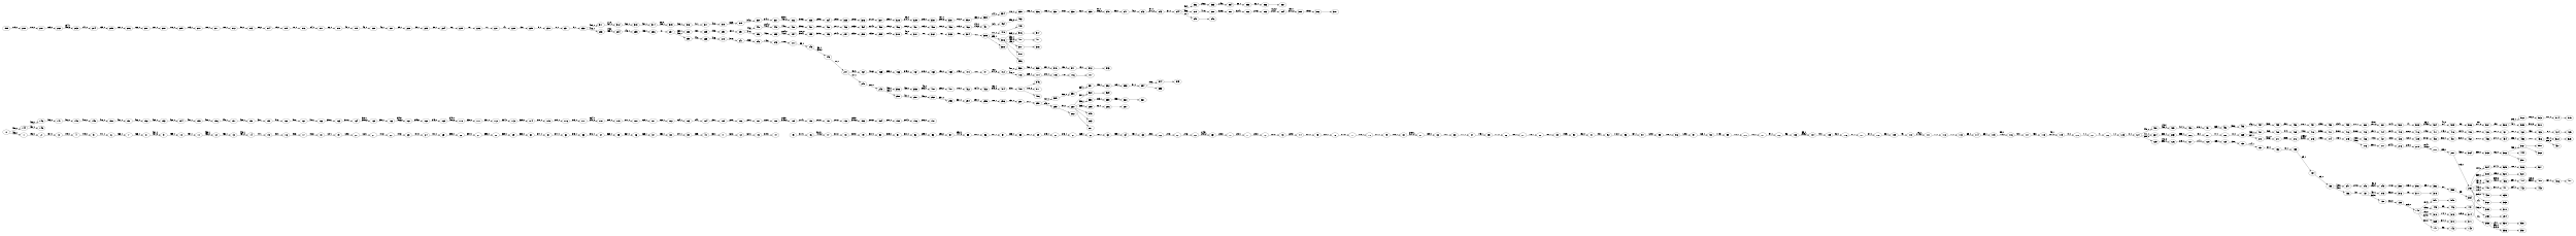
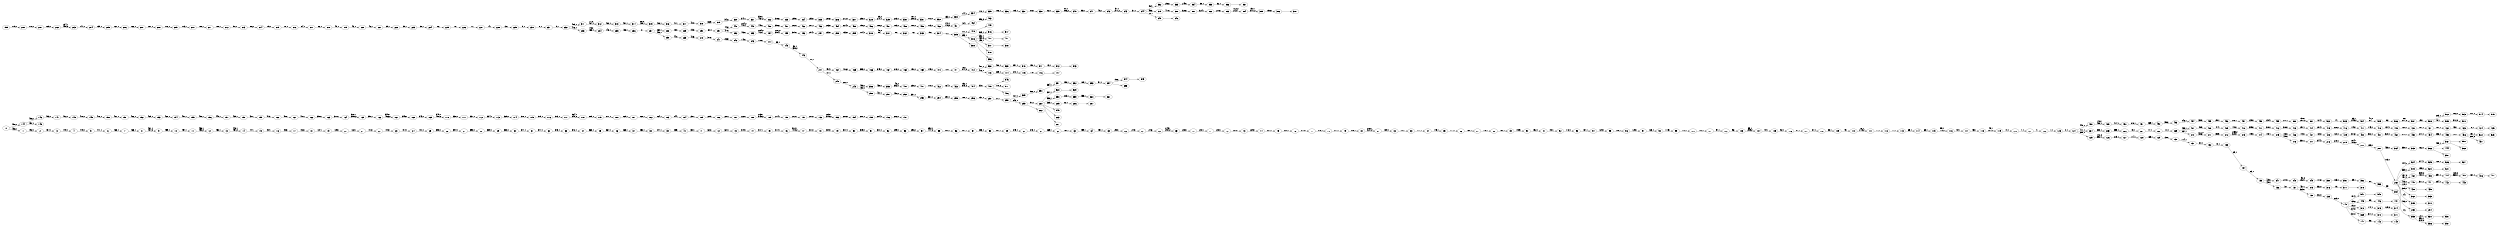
  digraph {
    rankdir=LR
    547
    548
    544
    545
    542
    543
    541
    540
    539
    538
    536
    537
    535
    534
    533
    532
    530
    531
    528
    529
    526
    527
    525
    524
    522
    523
    520
    521
    519
    516
    517
    514
    515
    513
    512
    509
    510
    508
    507
    506
    505
    504
    503
    502
    501
    500
    499
    498
    497
    496
    495
    494
    493
    492
    491
    490
    489
    488
    486
    487
    485
    484
    483
    482
    480
    481
    478
    479
    476
    477
    475
    474
    473
    472
    471
    470
    469
    468
    467
    466
    465
    464
    462
    463
    461
    460
    459
    458
    457
    456
    455
    454
    453
    452
    451
    450
    449
    448
    446
    447
    445
    442
    443
    441
    440
    438
-   439 [label=639]
+   439
    436
    437
    435
    434
    433
    432
    431
    430
    429
    428
    427
    426
    424
    425
    423
    422
    421
    420
    419
    418
    417
    416
    415
    414
    413
    412
    411
    410
    409
    408
    407
    405
    546
    511
    406
    404
    403
    402
    401
    400
    399
    398
    394
    395
    393
    392
    391
    390
    389
    386
    387
    385
    384
    383
    382
    381
    380
    379
    377
    378
    376
    375
    373
    374
    372
    370
    371
    369
    367
    550
    368
    366
    444
    397
    365
    364
    362
    363
    360
    361
    359
    358
    356
    357
    355
    354
    353
    352
    351
    350
    349
    348
    347
    345
    346
    344
    343
    342
    341
    340
    339
    338
    337
    336
    335
    334
    333
    332
    331
    330
    329
    328
    327
    326
    325
    324
    323
    322
    321
    320
    319
    318
    317
    316
    315
    314
    313
    312
    311
    309
    310
    307
    308
    306
    518
    396
    305
    388
    304
    303
    302
    301
    300
    299
    298
    297
    296
    295
    294
    293
    292
    291
    290
    289
    288
    286
    287
    285
    283
    284
    282
    281
    280
    279
    278
    277
    276
    275
    274
    273
    272
    271
    270
    269
    268
    267
    266
    265
    264
    260
    549
    263
    261
    259
    262
    258
    257
    256
    255
    254
    253
    252
    251
    250
    249
    248
    247
    246
    245
    244
    243
    242
    241
    240
    239
    238
    237
    236
    235
    234
    233
    232
    231
    230
    229
    228
    227
    226
    225
    224
    223
    222
    221
    220
    219
    218
    217
    216
    215
    214
    213
    212
    211
    210
    209
    208
    207
    206
    205
    204
    203
    202
    201
    200
    199
    196
    197
    195
    194
    193
    192
    191
    190
    189
    188
    187
    186
    185
    184
    183
    182
    181
    180
    179
    178
    177
    176
    175
    174
    173
    172
    171
    170
    169
    168
    167
    166
    165
    164
    163
    162
    161
    160
    159
    158
    157
    156
    155
    154
    153
    152
    151
    150
    149
    148
    147
    146
    144
    145
    142
    143
    141
    140
    139
    138
    137
    136
    135
    134
    133
    132
    131
    130
    129
    128
    127
    126
    125
    124
    123
    122
    121
    120
    119
    118
    117
    116
    115
    114
    113
    112
    111
    110
    109
    108
    107
    106
    105
    104
    103
    102
    101
    100
    99
    98
    97
    96
    95
    94
    93
    92
    91
    90
    89
    88
    87
    86
    85
    84
    83
    82
    81
    80
    79
    78
    77
    76
    75
    74
    73
    72
    71
    70
    69
    68
    67
    66
    65
    64
    63
    62
    61
    60
    59
    58
    57
    56
    55
    54
    53
    52
    51
    50
    49
    48
    47
    46
    45
    44
    43
    42
    41
    40
    39
    38
    37
    36
    35
    34
    33
    32
    31
    30
    29
    28
    27
    26
    25
    24
    23
    22
    21
    20
    19
    18
    17
    16
    15
    14
    13
    12
    11
    10
    9
    8
    7
    6
    5
    4
    3
    2
    1
    0
    547 -> 548
    544 -> 545
    542 -> 543
    541 -> 542 [label="73,1"]
    540 -> 541 [label="190,1"]
    539 -> 540 [label="257,1"]
    538 -> 539 [label="480,1"]
    536 -> 537
    535 -> 536 [label="32,1"]
    534 -> 535 [label="38,1"]
    533 -> 534 [label="249,1"]
    532 -> 533 [label="252,1"]
    530 -> 531
    528 -> 529
    526 -> 527
    525 -> 526 [label="128,1"]
    524 -> 525 [label="274,1"]
    522 -> 523
    520 -> 521
    519 -> 520 [label="195,1"]
    516 -> 517
    514 -> 515
    513 -> 514 [label="117,1"]
    512 -> 513 [label="182,1"]
    509 -> 510 [label="372,2"]
    508 -> 512 [label="205,1"]
    508 -> 509 [label="57,1"]
    507 -> 508 [label="29,1"]
    506 -> 507 [label="52,1\n217,2"]
    505 -> 506 [label="56,1"]
    504 -> 505 [label="41,2\n61,1"]
    503 -> 504 [label="69,1\n245,2"]
    502 -> 503 [label="74,1"]
    501 -> 502 [label="124,1"]
    500 -> 501 [label="138,1\n281,2"]
    499 -> 500 [label="217,1"]
    498 -> 499 [label="234,1"]
    497 -> 498 [label="239,1"]
    496 -> 497 [label="267,1"]
    495 -> 496 [label="291,1"]
    494 -> 495 [label="333,1"]
    493 -> 494 [label="346,1"]
    492 -> 493 [label="356,1"]
    491 -> 492 [label="365,1"]
    490 -> 491 [label="378,1"]
    489 -> 490 [label="414,1"]
    488 -> 489 [label="79,2\n436,1"]
    486 -> 487
    485 -> 486 [label="167,1"]
    484 -> 485 [label="123,2\n366,1"]
    483 -> 484 [label="397,1"]
    482 -> 483 [label="305,2\n400,1"]
    480 -> 481
    478 -> 479
    476 -> 477
    475 -> 476 [label="76,1"]
    474 -> 475 [label="240,1"]
    473 -> 474 [label="289,1"]
    472 -> 538 [label="487,1"]
    472 -> 473 [label="472,1"]
    471 -> 472 [label="22,1\n244,2"]
    470 -> 471 [label="72,1"]
    469 -> 470 [label="145,1"]
    468 -> 469 [label="150,1"]
    467 -> 468 [label="213,1"]
    466 -> 467 [label="349,1"]
    465 -> 466 [label="353,1"]
    464 -> 465 [label="406,1"]
    462 -> 463 [label="396,2"]
    461 -> 462 [label="34,1"]
    460 -> 461 [label="140,1\n146,2"]
    459 -> 460 [label="173,1"]
    458 -> 459 [label="180,1"]
    457 -> 458 [label="183,1"]
    456 -> 457 [label="186,1"]
    455 -> 456 [label="196,1"]
    454 -> 455 [label="224,1"]
    453 -> 454 [label="263,1"]
    452 -> 453 [label="277,1"]
    451 -> 452 [label="282,1"]
    450 -> 451 [label="396,1"]
    449 -> 450 [label="440,1"]
    448 -> 449 [label="204,2\n441,1"]
    446 -> 447
    445 -> 446 [label="85,1"]
    442 -> 443
    441 -> 442 [label="254,1"]
    440 -> 441 [label="311,1"]
    438 -> 439
    436 -> 522 [label="191,1"]
    436 -> 437 [label="200,2"]
    435 -> 436 [label="20,1"]
    434 -> 435 [label="236,1"]
    433 -> 434 [label="241,1"]
    432 -> 433 [label="270,1"]
    431 -> 432 [label="320,1"]
    430 -> 431 [label="361,1"]
    429 -> 430 [label="376,1"]
    428 -> 429 [label="420,1"]
    427 -> 428 [label="423,1"]
    426 -> 427 [label="443,1"]
    424 -> 425
    423 -> 424 [label="6,1"]
    422 -> 423 [label="93,1"]
    421 -> 422 [label="101,1"]
    420 -> 421 [label="107,1"]
    419 -> 420 [label="120,1"]
    418 -> 419 [label="134,1"]
    417 -> 418 [label="143,1"]
    416 -> 417 [label="149,1"]
    415 -> 416 [label="226,1"]
    414 -> 415 [label="284,1"]
    413 -> 414 [label="297,1"]
    412 -> 413 [label="308,1"]
    411 -> 412 [label="380,1"]
    410 -> 411 [label="395,1"]
    409 -> 410 [label="419,1"]
    408 -> 409 [label="474,1"]
    407 -> 408 [label="489,1"]
    405 -> 546
    405 -> 511 [label="170,2"]
    405 -> 406
    404 -> 405 [label="33,1"]
    403 -> 404 [label="132,1\n315,2"]
    402 -> 403 [label="164,1"]
    401 -> 402 [label="178,1"]
    400 -> 401 [label="256,1"]
    399 -> 400 [label="43,2\n382,1"]
    398 -> 399 [label="438,1"]
    394 -> 544 [label="198,1"]
    394 -> 395
    393 -> 394 [label="51,1"]
    392 -> 393 [label="109,1"]
    391 -> 392 [label="298,1"]
    390 -> 391 [label="354,1"]
    389 -> 390 [label="362,1"]
    386 -> 387
    385 -> 386 [label="158,1"]
    384 -> 385 [label="197,1\n341,2"]
    383 -> 384 [label="172,2\n242,1"]
    382 -> 383 [label="276,1"]
    381 -> 382 [label="324,1"]
    380 -> 381 [label="326,1"]
    379 -> 380 [label="410,1"]
    377 -> 378
    376 -> 377 [label="19,1"]
    375 -> 376 [label="332,1"]
    373 -> 374 [label="129,2"]
    372 -> 373 [label="147,1"]
    370 -> 371
    369 -> 370 [label="371,1"]
    367 -> 550
    367 -> 368
    366 -> 367 [label="455,1"]
    366 -> 444
    366 -> 397
    365 -> 366 [label="162,1"]
    364 -> 365 [label="358,1"]
    362 -> 363
    360 -> 361
    359 -> 360 [label="255,1"]
    358 -> 359 [label="303,1"]
    356 -> 357
    355 -> 530 [label="21,1"]
    355 -> 356 [label="350,1\n373,2"]
    354 -> 355 [label="44,1"]
    353 -> 354 [label="66,1"]
    352 -> 353 [label="68,1"]
    351 -> 352 [label="89,1"]
    350 -> 351 [label="163,1"]
    349 -> 350 [label="176,1"]
    348 -> 349 [label="92,2\n262,1"]
    347 -> 348 [label="278,1"]
    345 -> 346
    344 -> 532 [label="494,1"]
    344 -> 379 [label="453,1"]
    344 -> 345 [label="28,1"]
    343 -> 344 [label="31,1"]
    342 -> 343 [label="37,1\n271,2"]
    341 -> 342 [label="46,1"]
    340 -> 341 [label="55,1"]
    339 -> 340 [label="81,1\n306,2"]
    338 -> 339 [label="82,1"]
    337 -> 338 [label="88,1"]
    336 -> 337 [label="105,1"]
    335 -> 336 [label="106,1"]
    334 -> 335 [label="110,1"]
    333 -> 334 [label="144,1"]
    332 -> 333 [label="153,1"]
    331 -> 332 [label="172,1"]
    330 -> 331 [label="187,1\n208,2"]
    329 -> 330 [label="203,1"]
    328 -> 329 [label="39,2\n247,1"]
    327 -> 328 [label="258,1"]
    326 -> 327 [label="272,1"]
    325 -> 326 [label="286,1"]
    324 -> 325 [label="293,1"]
    323 -> 324 [label="295,1"]
    322 -> 323 [label="306,1"]
    321 -> 322 [label="330,1\n467,2"]
    320 -> 321 [label="341,1"]
    319 -> 320 [label="342,1"]
    318 -> 319 [label="369,1"]
    317 -> 318 [label="402,1"]
    316 -> 317 [label="417,1"]
    315 -> 316 [label="426,1"]
    314 -> 315 [label="62,2\n428,1"]
    313 -> 314 [label="431,1"]
    312 -> 313 [label="462,1"]
    311 -> 312 [label="17,2\n464,1"]
    309 -> 310
    307 -> 308
    306 -> 516 [label="329,1"]
    306 -> 480 [label="232,1\n460,2"]
    306 -> 307 [label="156,1"]
    306 -> 518
    306 -> 396
    305 -> 478 [label="111,1"]
    305 -> 306 [label="253,1"]
    305 -> 388
    304 -> 305 [label="12,1"]
    303 -> 304 [label="15,1"]
    302 -> 303 [label="16,1"]
    301 -> 302 [label="58,1"]
    300 -> 301 [label="42,2\n98,1"]
    299 -> 300 [label="104,1"]
    298 -> 299 [label="133,1"]
    297 -> 298 [label="233,1"]
    296 -> 297 [label="294,1"]
    295 -> 296 [label="375,1"]
    294 -> 295 [label="227,2\n384,1"]
    293 -> 294 [label="264,2\n412,1"]
    292 -> 293 [label="469,1"]
    291 -> 448 [label="446,1"]
    291 -> 292 [label="470,1"]
    290 -> 291 [label="60,1"]
    289 -> 290 [label="193,1"]
    288 -> 289 [label="280,1"]
    286 -> 287
    285 -> 286 [label="67,1"]
    283 -> 284
    282 -> 524 [label="444,1"]
    282 -> 519 [label="339,1"]
    282 -> 482 [label="137,2\n491,1"]
    282 -> 440 [label="473,1"]
    282 -> 438 [label="119,1"]
    282 -> 362 [label="385,1"]
    282 -> 309 [label="24,1"]
    282 -> 283 [label="403,1"]
    281 -> 364 [label="435,1"]
    281 -> 282 [label="103,1"]
    280 -> 281 [label="155,1"]
    279 -> 280 [label="184,1\n475,2"]
    278 -> 279 [label="279,1"]
    277 -> 278 [label="344,1"]
    276 -> 277 [label="351,1"]
    275 -> 426 [label="488,1"]
    275 -> 276 [label="409,1"]
    274 -> 275 [label="157,1"]
    273 -> 274 [label="199,1"]
    272 -> 273 [label="265,2\n328,1"]
    271 -> 272 [label="359,1"]
    270 -> 271 [label="211,2\n386,1"]
    269 -> 407 [label="499,1"]
    269 -> 270 [label="387,1"]
    268 -> 269 [label="10,1"]
    267 -> 268 [label="47,1"]
    266 -> 267 [label="48,1"]
    265 -> 266 [label="355,1"]
    264 -> 265 [label="388,1"]
    260 -> 528 [label="327,1"]
    260 -> 358 [label="336,1"]
    260 -> 285 [label="235,1"]
    260 -> 549
    260 -> 263
    260 -> 261
    259 -> 260 [label="91,1"]
    259 -> 262
    258 -> 389 [label="424,1"]
    258 -> 259 [label="243,1"]
    257 -> 258 [label="27,1"]
    256 -> 257 [label="131,1"]
    255 -> 256 [label="188,1"]
    254 -> 255 [label="290,1"]
    253 -> 254 [label="381,1"]
    252 -> 253 [label="391,1"]
    251 -> 252 [label="458,1"]
    250 -> 251 [label="481,1"]
    249 -> 398 [label="495,1"]
    249 -> 250 [label="490,1"]
    248 -> 249 [label="261,1"]
    247 -> 464 [label="454,1"]
    247 -> 248 [label="477,1"]
    246 -> 247 [label="11,1"]
    245 -> 246 [label="50,1\n439,2"]
    244 -> 245 [label="99,1"]
    243 -> 244 [label="118,1"]
    242 -> 243 [label="148,1"]
    241 -> 242 [label="266,1"]
    240 -> 241 [label="316,1"]
    239 -> 240 [label="405,1"]
    238 -> 239 [label="442,1"]
    237 -> 288 [label="360,1"]
    237 -> 238 [label="493,1"]
    236 -> 237 [label="2,1"]
    235 -> 236 [label="136,1"]
    234 -> 235 [label="146,1"]
    233 -> 234 [label="75,2\n166,1"]
    232 -> 311 [label="485,1"]
    232 -> 233 [label="416,1"]
    231 -> 232 [label="5,1"]
    230 -> 231 [label="8,1"]
    229 -> 230 [label="9,1"]
    228 -> 229 [label="13,1"]
    227 -> 228 [label="14,1"]
    226 -> 227 [label="17,1"]
    225 -> 226 [label="18,1"]
    224 -> 225 [label="26,1"]
    223 -> 224 [label="30,1"]
    222 -> 223 [label="35,1"]
    221 -> 222 [label="39,1"]
    220 -> 221 [label="42,1"]
    219 -> 220 [label="43,1"]
    218 -> 219 [label="45,1"]
    217 -> 218 [label="62,1"]
    216 -> 217 [label="64,1"]
    215 -> 216 [label="70,1"]
    214 -> 215 [label="75,1"]
    213 -> 214 [label="86,1"]
    212 -> 213 [label="90,1"]
    211 -> 212 [label="100,1"]
    210 -> 211 [label="108,1"]
    209 -> 210 [label="113,1"]
    208 -> 209 [label="116,1"]
    207 -> 208 [label="121,1"]
    206 -> 207 [label="122,1"]
    205 -> 206 [label="127,1"]
    204 -> 205 [label="135,1"]
    203 -> 204 [label="141,1"]
    202 -> 203 [label="154,1\n498,2"]
    201 -> 202 [label="169,1"]
    200 -> 201 [label="170,1"]
    199 -> 200 [label="179,1"]
    196 -> 197 [label="202,1"]
    195 -> 196 [label="204,1"]
    194 -> 195 [label="207,1"]
    193 -> 194 [label="208,1"]
    192 -> 193 [label="209,1\n348,2"]
    191 -> 192 [label="210,1"]
    190 -> 191 [label="212,1"]
    189 -> 190 [label="214,1"]
    188 -> 189 [label="215,1\n343,2"]
    187 -> 188 [label="222,1"]
    186 -> 187 [label="227,1"]
    185 -> 186 [label="229,1"]
    184 -> 185 [label="237,1"]
    183 -> 184 [label="244,1"]
    182 -> 183 [label="264,1"]
    181 -> 182 [label="268,1"]
    180 -> 181 [label="269,1"]
    179 -> 180 [label="271,1"]
    178 -> 179 [label="285,1"]
    177 -> 178 [label="304,1\n345,2"]
    176 -> 177 [label="313,1"]
    175 -> 176 [label="315,1"]
    174 -> 175 [label="318,1"]
    173 -> 174 [label="325,1"]
    172 -> 173 [label="334,1"]
    171 -> 172 [label="337,1"]
    170 -> 171 [label="338,1"]
    169 -> 170 [label="340,1\n408,2"]
    168 -> 169 [label="343,1"]
    167 -> 168 [label="345,1"]
    166 -> 167 [label="348,1\n466,2"]
    165 -> 166 [label="357,1"]
    164 -> 165 [label="367,1\n390,2"]
    163 -> 164 [label="370,1"]
    162 -> 163 [label="390,1"]
    161 -> 162 [label="407,1"]
    160 -> 161 [label="408,1"]
    159 -> 160 [label="413,1"]
    158 -> 159 [label="421,1"]
    157 -> 158 [label="439,1"]
    156 -> 157 [label="445,1"]
    155 -> 156 [label="450,1"]
    154 -> 155 [label="451,1"]
    153 -> 154 [label="460,1"]
    152 -> 153 [label="465,1"]
    151 -> 152 [label="466,1"]
    150 -> 151 [label="467,1"]
    149 -> 150 [label="476,1"]
    148 -> 149 [label="478,1"]
    147 -> 148 [label="482,1"]
    146 -> 147 [label="483,1"]
    144 -> 146 [label="486,1"]
    144 -> 145 [label="497,1"]
    142 -> 143
    141 -> 142 [label="36,1"]
    140 -> 547 [label="194,1"]
    140 -> 445 [label="139,1"]
    140 -> 372 [label="192,1"]
    140 -> 369 [label="379,1"]
    140 -> 141 [label="300,1"]
    139 -> 140 [label="223,1"]
    138 -> 139 [label="302,1"]
    137 -> 375 [label="437,1"]
    137 -> 138 [label="323,1"]
    136 -> 137 [label="3,1"]
    135 -> 347 [label="429,1"]
    135 -> 136 [label="430,1"]
    134 -> 135 [label="23,1"]
    133 -> 134 [label="25,1"]
    132 -> 133 [label="40,1"]
    131 -> 132 [label="80,1"]
    130 -> 131 [label="114,1"]
    129 -> 130 [label="130,1"]
    128 -> 129 [label="165,1"]
    127 -> 128 [label="174,1"]
    126 -> 127 [label="219,1"]
    125 -> 126 [label="142,2\n392,1"]
    124 -> 488 [label="449,1"]
    124 -> 264 [label="411,1"]
    124 -> 125 [label="399,1"]
    123 -> 124 [label="0,1"]
    122 -> 123 [label="1,1"]
    121 -> 122 [label="4,1"]
    120 -> 121 [label="7,1"]
    119 -> 120 [label="41,1"]
    118 -> 119 [label="49,1\n221,2"]
    117 -> 118 [label="53,1"]
    116 -> 117 [label="54,1"]
    115 -> 116 [label="59,1\n112,2"]
    114 -> 115 [label="63,1"]
    113 -> 114 [label="65,1"]
    112 -> 113 [label="71,1"]
    111 -> 112 [label="77,1"]
    110 -> 111 [label="78,1\n248,2"]
    109 -> 110 [label="79,1"]
    108 -> 109 [label="83,1"]
    107 -> 108 [label="84,1"]
    106 -> 107 [label="87,1"]
    105 -> 106 [label="92,1"]
    104 -> 105 [label="94,1"]
    103 -> 104 [label="95,1\n299,2"]
    102 -> 103 [label="96,1"]
    101 -> 102 [label="97,1"]
    100 -> 101 [label="102,1"]
    99 -> 100 [label="112,1"]
    98 -> 99 [label="115,1"]
    97 -> 98 [label="123,1"]
    96 -> 97 [label="125,1"]
    95 -> 96 [label="126,1"]
    94 -> 95 [label="129,1"]
    93 -> 94 [label="137,1"]
    92 -> 93 [label="142,1"]
    91 -> 92 [label="151,1"]
    90 -> 91 [label="152,1"]
    89 -> 90 [label="159,1"]
    88 -> 89 [label="160,1"]
    87 -> 88 [label="161,1"]
    86 -> 87 [label="168,1"]
    85 -> 86 [label="171,1"]
    84 -> 85 [label="175,1"]
    83 -> 84 [label="177,1"]
    82 -> 83 [label="181,1"]
    81 -> 82 [label="189,1"]
    80 -> 81 [label="200,1\n321,2"]
    79 -> 80 [label="206,1"]
    78 -> 79 [label="211,1"]
    77 -> 78 [label="216,1"]
    76 -> 77 [label="218,1"]
    75 -> 76 [label="220,1"]
    74 -> 75 [label="221,1"]
    73 -> 74 [label="225,1"]
    72 -> 73 [label="228,1"]
    71 -> 72 [label="230,1"]
    70 -> 71 [label="231,1"]
    69 -> 70 [label="238,1"]
    68 -> 69 [label="245,1\n251,2"]
    67 -> 68 [label="246,1"]
    66 -> 67 [label="248,1"]
    65 -> 66 [label="250,1"]
    64 -> 65 [label="251,1"]
    63 -> 64 [label="259,1"]
    62 -> 63 [label="260,1"]
    61 -> 62 [label="265,1"]
    60 -> 61 [label="273,1"]
    59 -> 60 [label="275,1"]
    58 -> 59 [label="281,1"]
    57 -> 58 [label="283,1"]
    56 -> 57 [label="287,1"]
    55 -> 56 [label="288,1"]
    54 -> 55 [label="292,1\n447,2"]
    53 -> 54 [label="296,1"]
    52 -> 53 [label="299,1"]
    51 -> 52 [label="301,1"]
    50 -> 51 [label="305,1"]
    49 -> 50 [label="307,1"]
    48 -> 49 [label="309,1"]
    47 -> 48 [label="310,1"]
    46 -> 47 [label="312,1\n418,2"]
    45 -> 46 [label="314,1"]
+   44 -> 45 [label="317,1"]
    43 -> 44 [label="319,1"]
    42 -> 43 [label="321,1"]
    41 -> 42 [label="322,1"]
    40 -> 41 [label="331,1"]
    39 -> 40 [label="335,1"]
    38 -> 39 [label="347,1"]
    37 -> 38 [label="352,1"]
    36 -> 37 [label="363,1"]
    35 -> 36 [label="364,1"]
    34 -> 35 [label="368,1"]
    33 -> 34 [label="372,1"]
    32 -> 33 [label="373,1"]
    31 -> 32 [label="374,1"]
    30 -> 31 [label="377,1"]
    29 -> 30 [label="383,1"]
    28 -> 29 [label="389,1"]
    27 -> 28 [label="393,1"]
    26 -> 27 [label="394,1"]
    25 -> 26 [label="398,1"]
    24 -> 25 [label="401,1"]
    23 -> 24 [label="404,1"]
    22 -> 23 [label="415,1"]
    21 -> 22 [label="418,1"]
    20 -> 21 [label="422,1"]
    19 -> 20 [label="425,1"]
    18 -> 19 [label="427,1"]
    17 -> 18 [label="432,1"]
    16 -> 17 [label="433,1"]
    15 -> 16 [label="434,1"]
    14 -> 15 [label="447,1"]
    13 -> 14 [label="448,1\n457,2"]
    12 -> 13 [label="452,1"]
    11 -> 12 [label="456,1\n492,2"]
    10 -> 11 [label="457,1"]
    9 -> 10 [label="459,1"]
    8 -> 9 [label="461,1\n484,2"]
    7 -> 8 [label="463,1"]
    6 -> 7 [label="468,1"]
    5 -> 6 [label="471,1"]
    4 -> 5 [label="475,1"]
    3 -> 4 [label="479,1"]
    2 -> 3 [label="484,1"]
    1 -> 2 [label="492,1"]
    0 -> 144 [label="498,1"]
    0 -> 1 [label="496,1"]
  }
